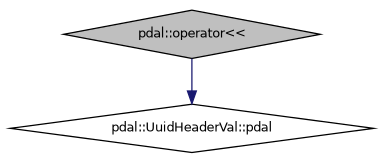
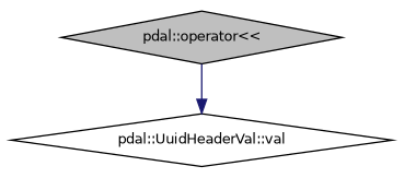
  digraph {
    rankdir=TB
    node [color=black fontname=Helvetica fontsize=10 shape=diamond style=filled]
    n1 [fillcolor=grey75 fontcolor=black height=0.2 label="pdal::operator\<\<" width=0.4]
-   n2 [fillcolor=white height=0.2 label="pdal::UuidHeaderVal::pdal" width=0.4]
+   n2 [fillcolor=white height=0.2 label="pdal::UuidHeaderVal::val" width=0.4]
    n1 -> n2 [color=midnightblue fontname=Helvetica fontsize=10 labelfontname=Helvetica labelfontsize=10 style=solid]
  }
